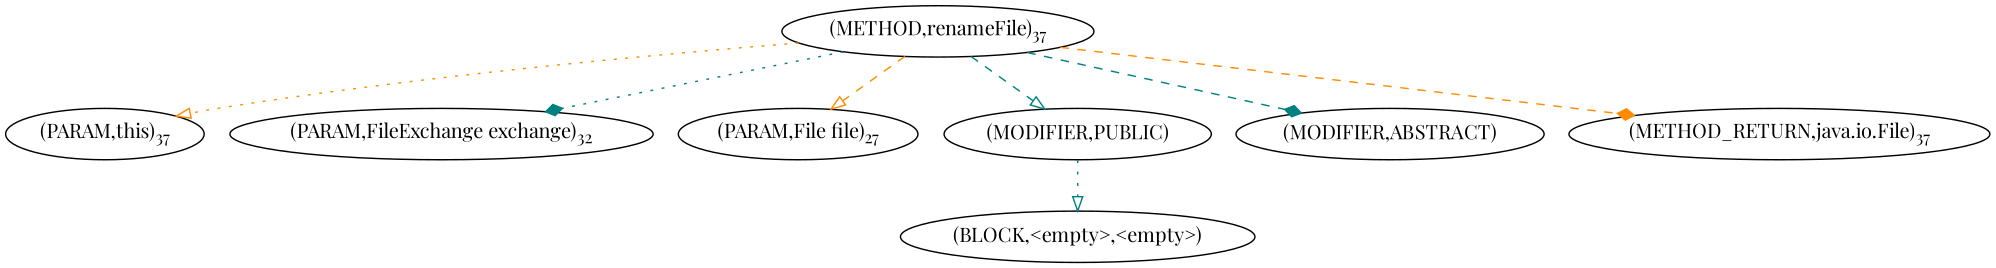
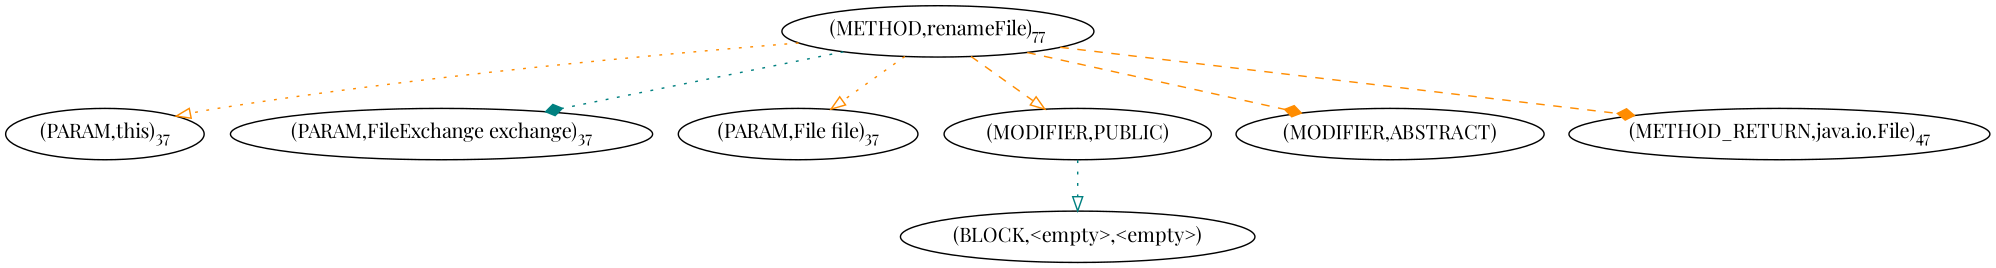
  digraph {
    fontname="Playfair Display"
    node [fontname="Playfair Display"]
    edge [arrowhead=onormal color=darkorange fontname="Playfair Display" style=dotted]
-   n1 [label=<(METHOD,renameFile)<SUB>37</SUB>>]
+   n1 [label=<(METHOD,renameFile)<SUB>77</SUB>>]
    n2 [label=<(PARAM,this)<SUB>37</SUB>>]
-   n3 [label=<(PARAM,FileExchange exchange)<SUB>32</SUB>>]
-   n4 [label=<(PARAM,File file)<SUB>27</SUB>>]
+   n3 [label=<(PARAM,FileExchange exchange)<SUB>37</SUB>>]
+   n4 [label=<(PARAM,File file)<SUB>37</SUB>>]
    n5 [label=<(MODIFIER,PUBLIC)>]
    n6 [label=<(MODIFIER,ABSTRACT)>]
-   n7 [label=<(METHOD_RETURN,java.io.File)<SUB>37</SUB>>]
+   n7 [label=<(METHOD_RETURN,java.io.File)<SUB>47</SUB>>]
    n8 [label=<(BLOCK,&lt;empty&gt;,&lt;empty&gt;)>]
    n1 -> n2
    n1 -> n3 [arrowhead=diamond color=teal]
-   n1 -> n4 [style=dashed]
-   n1 -> n5 [color=teal style=dashed]
-   n1 -> n6 [arrowhead=diamond color=teal style=dashed]
+   n1 -> n4
+   n1 -> n5 [style=dashed]
+   n1 -> n6 [arrowhead=diamond style=dashed]
    n1 -> n7 [arrowhead=diamond style=dashed]
    n5 -> n8 [color=teal]
  }
